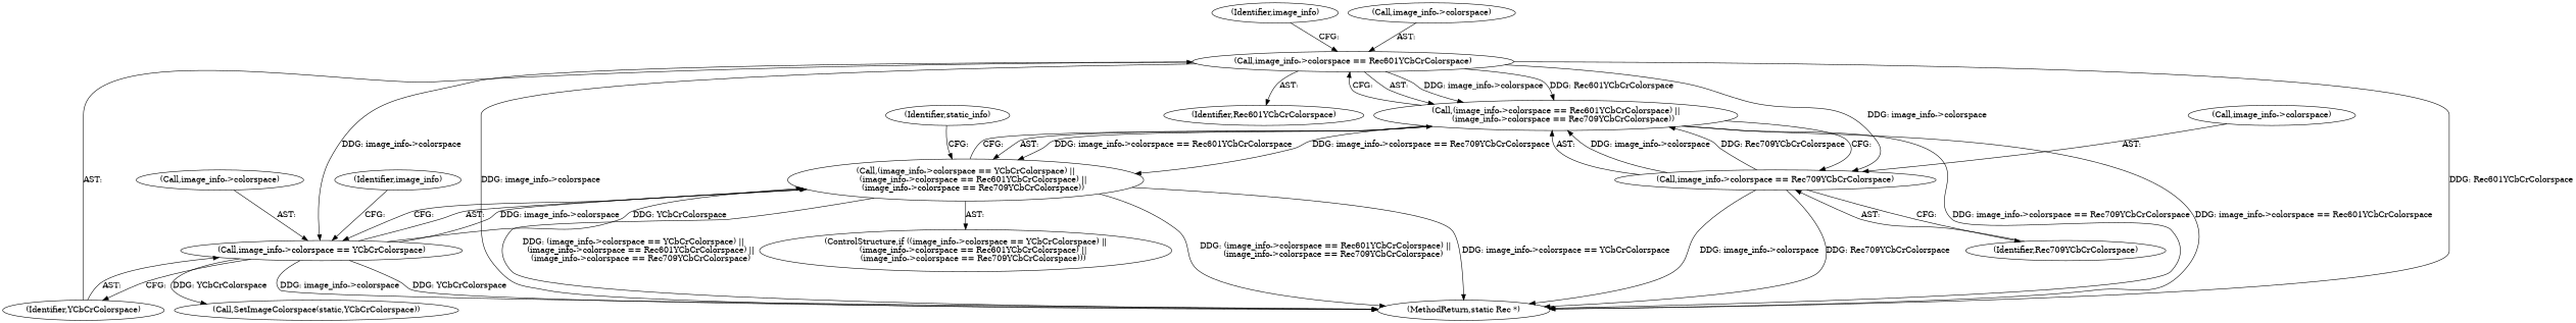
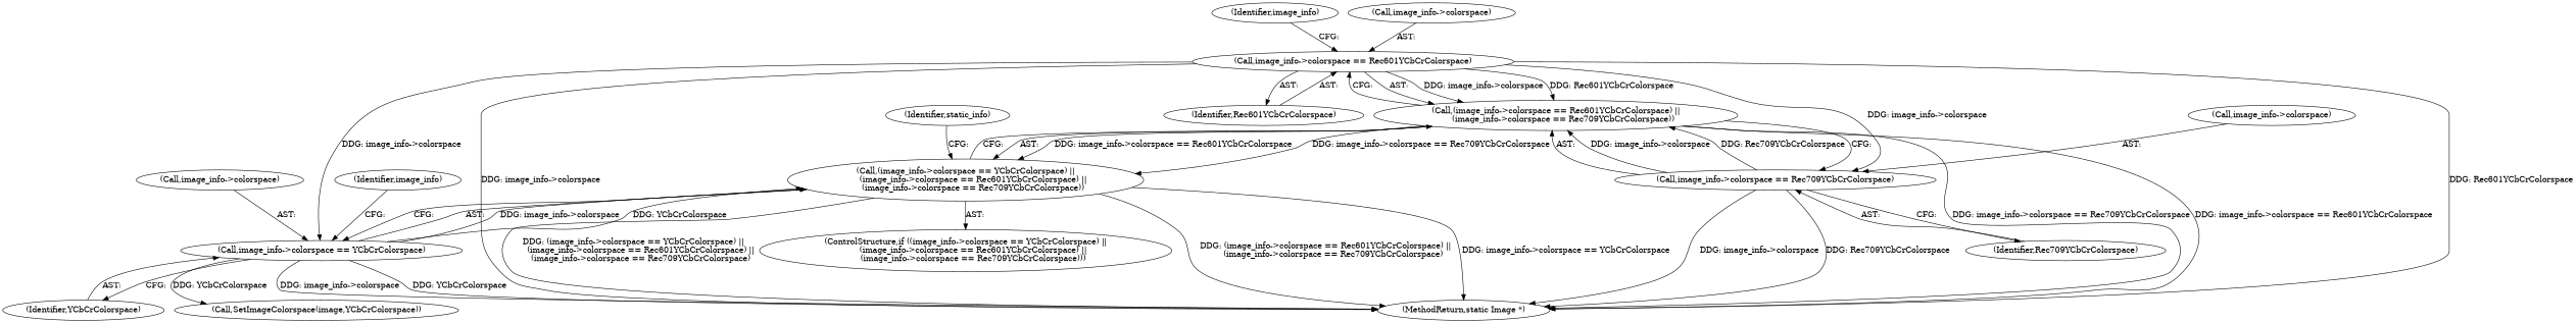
  digraph {
    n1 [label="(Call,image_info->colorspace == Rec601YCbCrColorspace)"]
    n2 [label="(Call,(image_info->colorspace == Rec601YCbCrColorspace) ||\n      (image_info->colorspace == Rec709YCbCrColorspace))"]
    n3 [label="(Call,image_info->colorspace == Rec709YCbCrColorspace)"]
    n4 [label="(Identifier,Rec601YCbCrColorspace)"]
-   n5 [label="(MethodReturn,static Rec *)"]
+   n5 [label="(MethodReturn,static Image *)"]
    n6 [label="(Call,image_info->colorspace == YCbCrColorspace)"]
    n7 [label="(Call,(image_info->colorspace == YCbCrColorspace) ||\n      (image_info->colorspace == Rec601YCbCrColorspace) ||\n      (image_info->colorspace == Rec709YCbCrColorspace))"]
    n8 [label="(Identifier,Rec709YCbCrColorspace)"]
    n9 [label="(Identifier,YCbCrColorspace)"]
-   n10 [label="(Call,SetImageColorspace(static,YCbCrColorspace))"]
+   n10 [label="(Call,SetImageColorspace(image,YCbCrColorspace))"]
    n11 [label="(ControlStructure,if ((image_info->colorspace == YCbCrColorspace) ||\n      (image_info->colorspace == Rec601YCbCrColorspace) ||\n      (image_info->colorspace == Rec709YCbCrColorspace)))"]
    n12 [label="(Call,image_info->colorspace)"]
    n13 [label="(Identifier,image_info)"]
    n14 [label="(Call,image_info->colorspace)"]
    n15 [label="(Identifier,static_info)"]
    n16 [label="(Call,image_info->colorspace)"]
    n17 [label="(Identifier,image_info)"]
    n1 -> n2 [label="AST: "]
    n1 -> n2 [label="DDG: image_info->colorspace"]
    n1 -> n2 [label="DDG: Rec601YCbCrColorspace"]
    n1 -> n3 [label="DDG: image_info->colorspace"]
    n1 -> n4 [label="AST: "]
    n1 -> n5 [label="DDG: image_info->colorspace"]
    n1 -> n5 [label="DDG: Rec601YCbCrColorspace"]
    n1 -> n6 [label="DDG: image_info->colorspace"]
    n2 -> n1 [label="CFG: "]
    n2 -> n3 [label="CFG: "]
    n2 -> n5 [label="DDG: image_info->colorspace == Rec709YCbCrColorspace"]
    n2 -> n5 [label="DDG: image_info->colorspace == Rec601YCbCrColorspace"]
    n2 -> n7 [label="AST: "]
    n2 -> n7 [label="DDG: image_info->colorspace == Rec601YCbCrColorspace"]
    n2 -> n7 [label="DDG: image_info->colorspace == Rec709YCbCrColorspace"]
    n3 -> n2 [label="AST: "]
    n3 -> n2 [label="DDG: image_info->colorspace"]
    n3 -> n2 [label="DDG: Rec709YCbCrColorspace"]
    n3 -> n5 [label="DDG: image_info->colorspace"]
    n3 -> n5 [label="DDG: Rec709YCbCrColorspace"]
    n3 -> n8 [label="CFG: "]
-   n9 -> n1 [label="AST: "]
+   n4 -> n1 [label="AST: "]
    n6 -> n5 [label="DDG: image_info->colorspace"]
    n6 -> n5 [label="DDG: YCbCrColorspace"]
    n6 -> n7 [label="AST: "]
    n6 -> n7 [label="DDG: image_info->colorspace"]
    n6 -> n7 [label="DDG: YCbCrColorspace"]
    n6 -> n9 [label="CFG: "]
    n6 -> n10 [label="DDG: YCbCrColorspace"]
    n7 -> n2 [label="CFG: "]
    n7 -> n5 [label="DDG: (image_info->colorspace == Rec601YCbCrColorspace) ||\n      (image_info->colorspace == Rec709YCbCrColorspace)"]
    n7 -> n5 [label="DDG: image_info->colorspace == YCbCrColorspace"]
    n7 -> n5 [label="DDG: (image_info->colorspace == YCbCrColorspace) ||\n      (image_info->colorspace == Rec601YCbCrColorspace) ||\n      (image_info->colorspace == Rec709YCbCrColorspace)"]
    n7 -> n6 [label="CFG: "]
    n7 -> n11 [label="AST: "]
    n8 -> n3 [label="AST: "]
    n9 -> n6 [label="AST: "]
    n12 -> n6 [label="AST: "]
    n13 -> n1 [label="CFG: "]
    n14 -> n1 [label="AST: "]
    n15 -> n7 [label="CFG: "]
    n16 -> n3 [label="AST: "]
    n17 -> n6 [label="CFG: "]
  }
